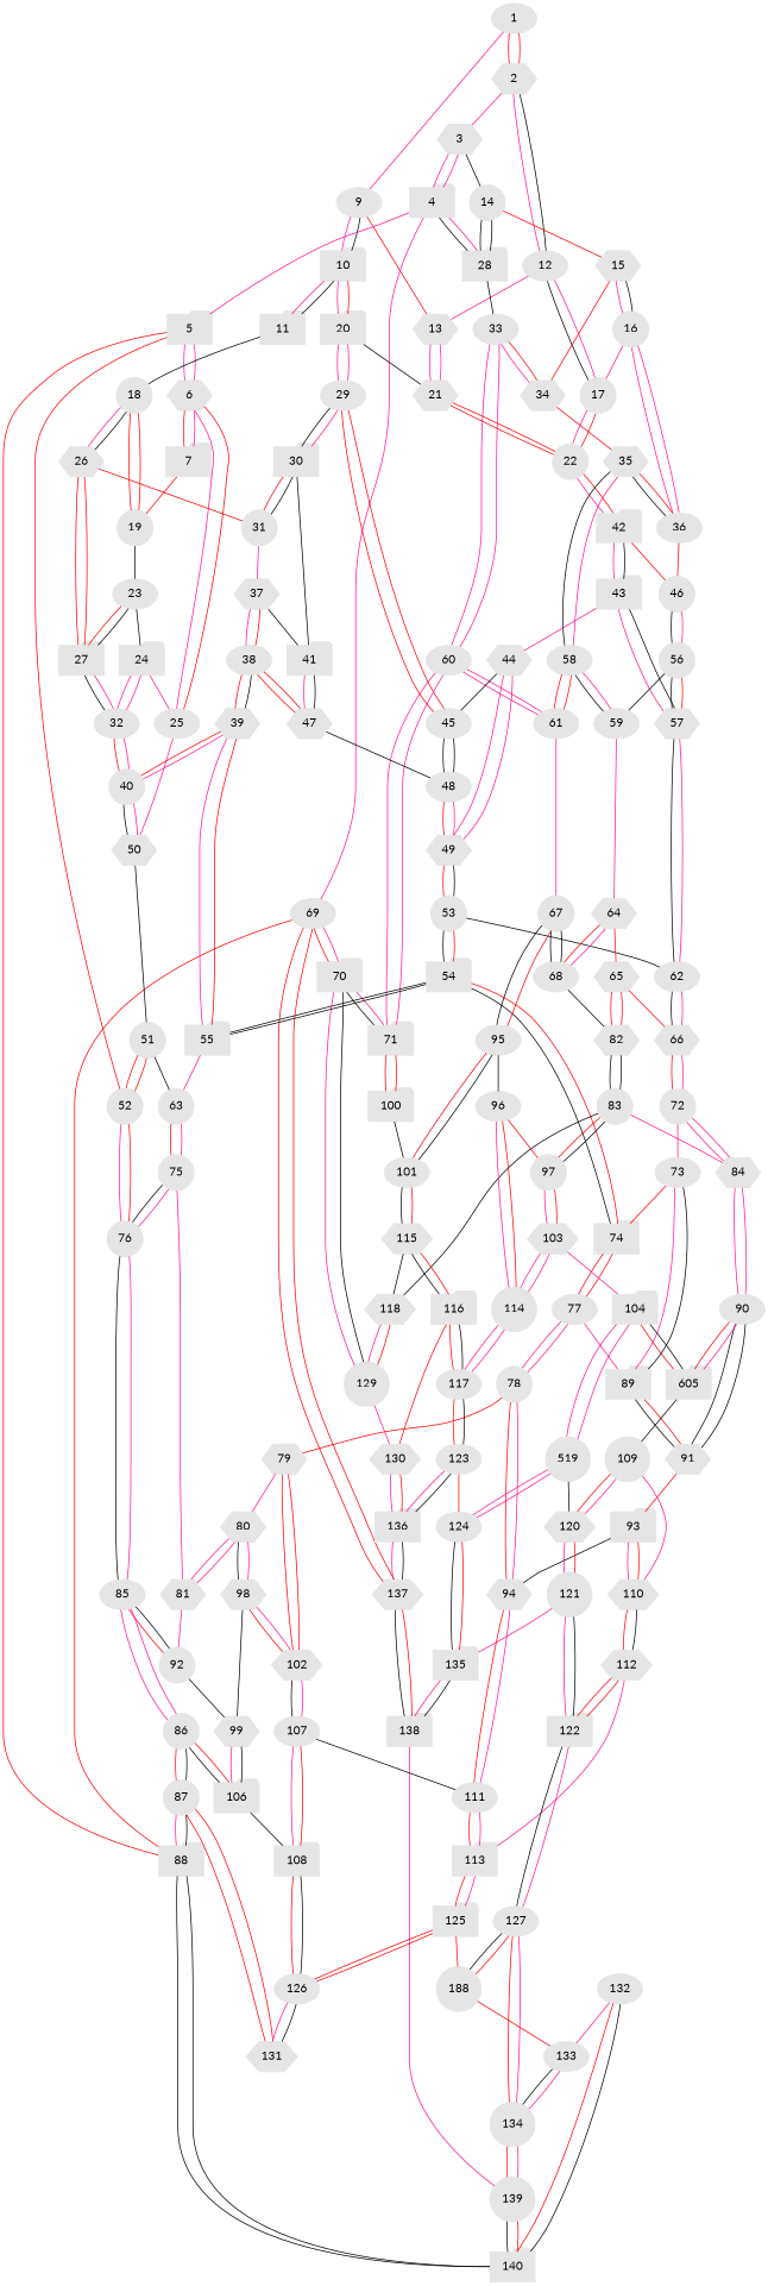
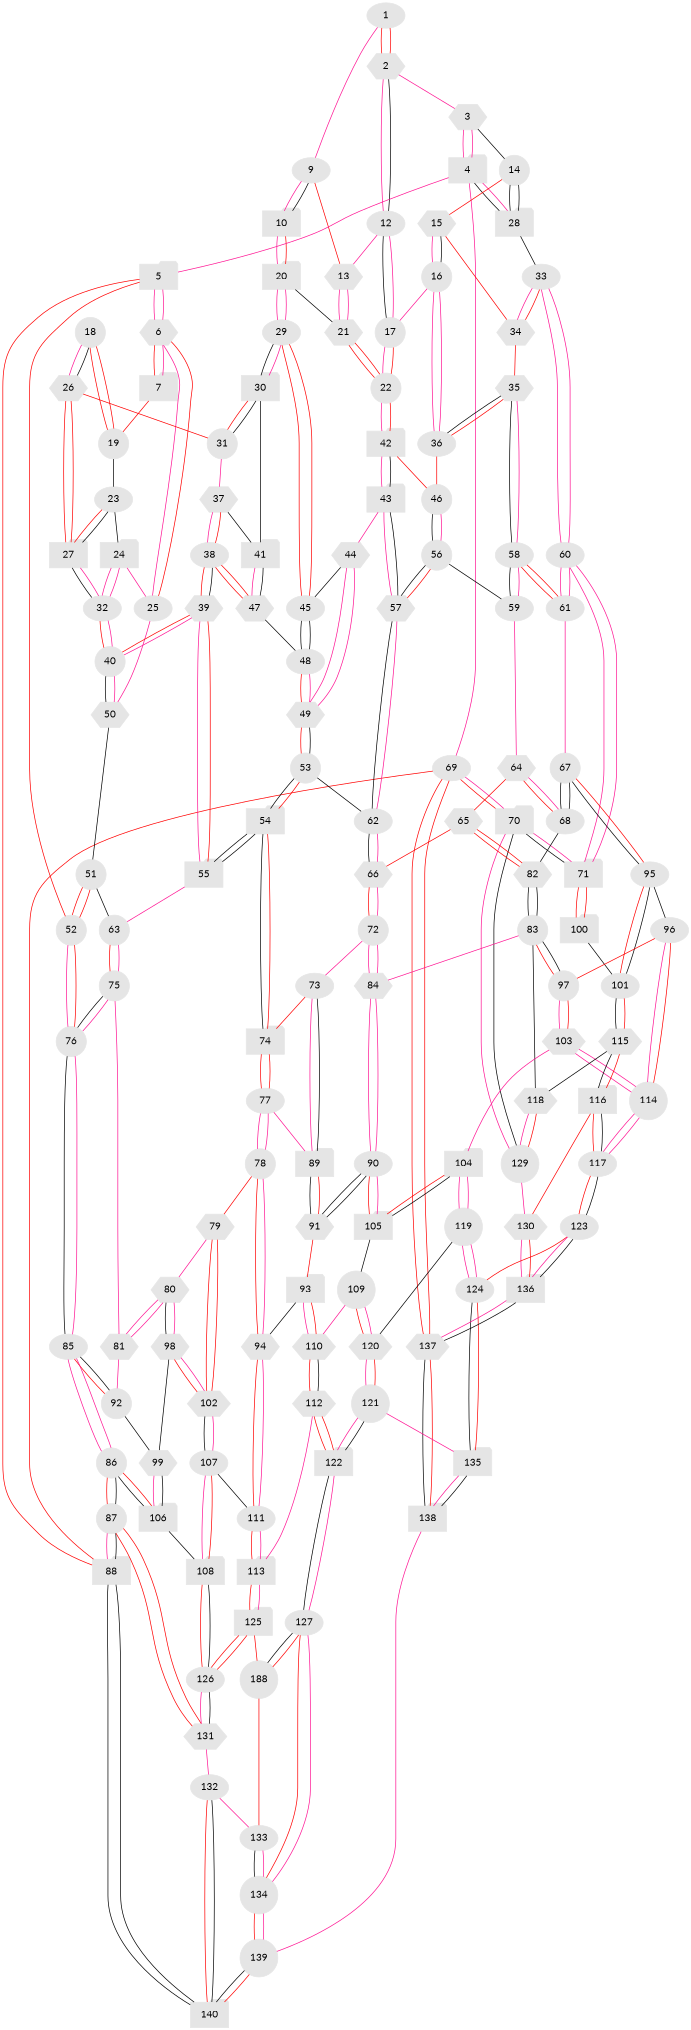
  graph {
    fontname=Lato
    node [color=gray90 fontname=Lato shape=hexagon style=filled]
    edge [color=deeppink fontname=Lato]
    1 [shape=ellipse]
    2
    9 [shape=ellipse]
    3
    12 [shape=ellipse]
    10 [shape=folder]
    13
    4 [shape=folder]
    14 [shape=circle]
    17 [shape=circle]
    5 [shape=folder]
    28 [shape=folder]
    69 [shape=ellipse]
    15
    6
    52 [shape=circle]
    88 [shape=folder]
    33 [shape=ellipse]
    70 [shape=folder]
    137
    7 [shape=folder]
    25 [shape=ellipse]
    76 [shape=circle]
    140 [shape=folder]
    19 [shape=circle]
    50
    23 [shape=ellipse]
-   11 [shape=folder]
    18 [shape=circle]
    20 [shape=folder]
    21
    29 [shape=ellipse]
    26
    22 [shape=circle]
    16 [shape=circle]
    34
    36 [shape=ellipse]
    35
    46 [shape=circle]
    42 [shape=folder]
    27 [shape=folder]
    31 [shape=circle]
    24 [shape=folder]
    30 [shape=folder]
    45 [shape=ellipse]
    43 [shape=folder]
    32 [shape=ellipse]
    40 [shape=circle]
    51 [shape=circle]
    37
    60 [shape=ellipse]
    41 [shape=folder]
    48 [shape=ellipse]
    47
    38 [shape=ellipse]
    61 [shape=ellipse]
    71 [shape=folder]
    58 [shape=ellipse]
    59 [shape=ellipse]
    56 [shape=circle]
    39
    55 [shape=folder]
    63 [shape=circle]
    44
    57
    49
    62 [shape=ellipse]
    53 [shape=circle]
    54 [shape=folder]
    75 [shape=circle]
    85 [shape=ellipse]
    74 [shape=folder]
    66
    77 [shape=ellipse]
    64
    67 [shape=circle]
    65
    68 [shape=ellipse]
    100 [shape=folder]
    95 [shape=ellipse]
    72 [shape=circle]
    81
    82
    83 [shape=circle]
    73 [shape=ellipse]
    84
    96 [shape=ellipse]
    101 [shape=ellipse]
    129 [shape=circle]
    138 [shape=folder]
    130
    89 [shape=folder]
    90 [shape=ellipse]
    91
    78 [shape=circle]
    92 [shape=circle]
    86 [shape=circle]
    79
    94
    80
    102
    111 [shape=ellipse]
    98
    107 [shape=ellipse]
    99
    97 [shape=circle]
    118
    103
-   105 [shape=folder label=605]
+   105 [shape=folder]
    87 [shape=circle]
    106 [shape=folder]
    131
    108 [shape=folder]
    132 [shape=ellipse]
    93 [shape=folder]
    109 [shape=circle]
    110
    112
    113 [shape=folder]
    114 [shape=circle]
    115
    117 [shape=ellipse]
    104 [shape=folder]
    116 [shape=folder]
-   119 [shape=circle label=519]
+   119 [shape=circle]
    120
    124 [shape=ellipse]
    126 [shape=ellipse]
    121 [shape=circle]
    122 [shape=folder]
    125 [shape=folder]
    127 [shape=ellipse]
    n133 [label=188 shape=circle]
    123 [shape=ellipse]
    136 [shape=folder]
    135 [shape=folder]
    134 [shape=circle]
    133 [shape=ellipse]
    139 [shape=circle]
    1 -- 2 [color=red]
    1 -- 2 [color=red]
    1 -- 9
    2 -- 3
    2 -- 12
    2 -- 12 [color=black]
    9 -- 10
    9 -- 10 [color=black]
    9 -- 13 [color=red]
    3 -- 4
    3 -- 4
    3 -- 14 [color=black]
    12 -- 13
    12 -- 17 [color=black]
    12 -- 17
-   10 -- 11
-   10 -- 11 [color=black]
    10 -- 20
    10 -- 20 [color=red]
    13 -- 21
    13 -- 21
    4 -- 5
    4 -- 28 [color=black]
    4 -- 28
    4 -- 69
    14 -- 28 [color=black]
    14 -- 28 [color=black]
    14 -- 15 [color=red]
    17 -- 22
    17 -- 22 [color=red]
    5 -- 6
    5 -- 6
    5 -- 52 [color=red]
    5 -- 88 [color=red]
    28 -- 33 [color=black]
    69 -- 88 [color=red]
    69 -- 70 [color=red]
    69 -- 70
    69 -- 137 [color=red]
    69 -- 137 [color=red]
    15 -- 16
    15 -- 16 [color=black]
    15 -- 34 [color=red]
    6 -- 7 [color=red]
    6 -- 7
    6 -- 25
    6 -- 25 [color=red]
    52 -- 76
    52 -- 76 [color=red]
    88 -- 140 [color=black]
    88 -- 140 [color=black]
    33 -- 34
    33 -- 34 [color=red]
    33 -- 60
    33 -- 60
    70 -- 71 [color=black]
    70 -- 71
    70 -- 129
    70 -- 129 [color=black]
    137 -- 138 [color=black]
    137 -- 138 [color=red]
    7 -- 19 [color=red]
    25 -- 50
    76 -- 85 [color=black]
    76 -- 85
    19 -- 23 [color=black]
    50 -- 51 [color=black]
    23 -- 27 [color=red]
    23 -- 27 [color=black]
    23 -- 24 [color=black]
-   11 -- 18 [color=black]
    18 -- 19 [color=red]
    18 -- 19 [color=red]
    18 -- 26
    18 -- 26 [color=black]
    20 -- 21 [color=black]
    20 -- 29
    20 -- 29
    21 -- 22 [color=red]
    21 -- 22 [color=red]
    29 -- 30 [color=black]
    29 -- 30
    29 -- 45 [color=red]
    29 -- 45 [color=red]
    26 -- 27 [color=red]
    26 -- 27 [color=red]
    26 -- 31 [color=red]
    22 -- 42
    22 -- 42 [color=red]
    16 -- 17
    16 -- 36
    16 -- 36
    34 -- 35 [color=red]
    36 -- 46 [color=red]
    35 -- 36 [color=black]
    35 -- 36 [color=red]
    35 -- 58 [color=black]
    35 -- 58
    46 -- 56 [color=black]
    46 -- 56
    42 -- 46 [color=red]
    42 -- 43
    42 -- 43 [color=black]
    27 -- 32 [color=black]
    27 -- 32
    31 -- 37
    24 -- 25
    24 -- 32
    24 -- 32
    30 -- 31 [color=red]
    30 -- 31 [color=black]
    30 -- 41 [color=black]
    45 -- 48 [color=black]
    45 -- 48 [color=black]
    43 -- 44
    43 -- 57
    43 -- 57 [color=black]
    32 -- 40 [color=red]
    32 -- 40
    40 -- 50 [color=black]
    40 -- 50
    51 -- 52 [color=red]
    51 -- 52 [color=red]
    51 -- 63 [color=black]
    37 -- 41 [color=black]
    37 -- 38
    37 -- 38 [color=red]
    60 -- 61
    60 -- 61
    60 -- 71
    60 -- 71
    41 -- 47
    41 -- 47 [color=black]
    48 -- 49 [color=red]
    48 -- 49
    47 -- 48 [color=black]
    38 -- 47 [color=red]
    38 -- 47 [color=red]
    38 -- 39 [color=red]
    38 -- 39 [color=black]
    61 -- 67
    71 -- 100 [color=red]
    71 -- 100 [color=red]
    58 -- 61 [color=red]
    58 -- 61 [color=red]
    58 -- 59 [color=black]
    58 -- 59
    59 -- 64
    56 -- 59 [color=black]
    56 -- 57 [color=black]
    56 -- 57 [color=red]
    39 -- 40 [color=red]
    39 -- 40
    39 -- 55
    39 -- 55 [color=red]
    55 -- 63
    63 -- 75 [color=red]
    63 -- 75
    44 -- 45 [color=black]
    44 -- 49
    44 -- 49
    57 -- 62 [color=black]
    57 -- 62
    49 -- 53 [color=red]
    49 -- 53 [color=black]
    62 -- 66 [color=black]
    62 -- 66
    53 -- 62 [color=black]
    53 -- 54 [color=black]
    53 -- 54 [color=red]
    54 -- 55 [color=black]
    54 -- 55 [color=black]
    54 -- 74 [color=black]
    54 -- 74 [color=red]
    75 -- 76 [color=black]
    75 -- 76
    75 -- 81
    85 -- 92 [color=red]
    85 -- 92 [color=black]
    85 -- 86
    85 -- 86
    74 -- 77 [color=red]
    74 -- 77 [color=red]
    66 -- 72 [color=red]
    66 -- 72
    77 -- 89
    77 -- 78
    77 -- 78
    64 -- 65 [color=red]
    64 -- 68 [color=red]
    64 -- 68
    67 -- 68 [color=black]
    67 -- 68 [color=black]
    67 -- 95 [color=black]
    67 -- 95 [color=red]
    65 -- 66 [color=red]
    65 -- 82 [color=red]
    65 -- 82 [color=red]
    68 -- 82 [color=black]
    100 -- 101 [color=black]
    95 -- 96 [color=black]
    95 -- 101 [color=red]
    95 -- 101 [color=black]
    72 -- 73
    72 -- 84
    72 -- 84
    81 -- 92
    82 -- 83 [color=black]
    82 -- 83 [color=black]
    83 -- 84
    83 -- 97 [color=red]
    83 -- 97 [color=black]
    83 -- 118 [color=black]
    73 -- 74 [color=red]
    73 -- 89
    73 -- 89 [color=black]
    84 -- 90
    84 -- 90
    96 -- 97 [color=red]
    96 -- 114
    96 -- 114 [color=red]
    101 -- 115 [color=black]
    101 -- 115 [color=red]
    129 -- 130
    138 -- 139
    130 -- 136
    130 -- 136 [color=red]
    89 -- 91 [color=black]
    89 -- 91 [color=red]
    90 -- 91 [color=black]
    90 -- 91 [color=black]
    90 -- 105 [color=red]
    90 -- 105
    91 -- 93 [color=red]
    78 -- 79 [color=red]
    78 -- 94 [color=red]
    78 -- 94
    92 -- 99 [color=black]
    86 -- 87 [color=red]
    86 -- 87 [color=black]
    86 -- 106 [color=black]
    86 -- 106 [color=red]
    79 -- 80
    79 -- 102 [color=red]
    79 -- 102 [color=red]
    94 -- 111 [color=red]
    94 -- 111
    80 -- 81
    80 -- 81
    80 -- 98 [color=black]
    80 -- 98
    102 -- 107 [color=black]
    102 -- 107
    111 -- 113 [color=red]
    111 -- 113
    98 -- 102 [color=red]
    98 -- 102
    98 -- 99 [color=black]
    107 -- 111 [color=black]
    107 -- 108
    107 -- 108 [color=red]
    99 -- 106
    99 -- 106 [color=black]
    97 -- 103
    97 -- 103 [color=red]
    118 -- 129
    118 -- 129 [color=red]
    103 -- 114
    103 -- 114
    103 -- 104
    105 -- 109 [color=black]
    87 -- 88
    87 -- 88 [color=black]
    87 -- 131 [color=red]
    87 -- 131 [color=red]
    106 -- 108 [color=black]
+   131 -- 132
    108 -- 126 [color=red]
    108 -- 126 [color=black]
    132 -- 140 [color=red]
    132 -- 140 [color=black]
    132 -- 133
    93 -- 94 [color=black]
    93 -- 110
    93 -- 110 [color=red]
    109 -- 110
    109 -- 120 [color=red]
    109 -- 120
    110 -- 112 [color=red]
    110 -- 112 [color=black]
    112 -- 113
    112 -- 122 [color=red]
    112 -- 122 [color=red]
    113 -- 125 [color=red]
    113 -- 125
    114 -- 117
    114 -- 117
    115 -- 118 [color=black]
    115 -- 116 [color=black]
    115 -- 116 [color=red]
    117 -- 123 [color=red]
    117 -- 123 [color=black]
    104 -- 105 [color=red]
    104 -- 105 [color=black]
    104 -- 119
    104 -- 119
    116 -- 130 [color=red]
    116 -- 117 [color=red]
    116 -- 117 [color=black]
    119 -- 120 [color=black]
    119 -- 124
    119 -- 124
    120 -- 121
    120 -- 121 [color=red]
    124 -- 135 [color=black]
    124 -- 135 [color=red]
    126 -- 131
    126 -- 131 [color=black]
    121 -- 122
    121 -- 122 [color=black]
    121 -- 135
    122 -- 127 [color=black]
    122 -- 127
    125 -- 126 [color=red]
    125 -- 126 [color=red]
    125 -- n133 [color=red]
    127 -- n133 [color=black]
    127 -- n133 [color=red]
    127 -- 134 [color=red]
    127 -- 134
    n133 -- 133 [color=red]
    123 -- 124 [color=red]
    123 -- 136
    123 -- 136 [color=black]
    136 -- 137
    136 -- 137 [color=black]
    135 -- 138
    135 -- 138 [color=black]
    134 -- 139 [color=red]
    134 -- 139
    133 -- 134 [color=black]
    133 -- 134
    139 -- 140 [color=black]
    139 -- 140 [color=red]
  }
